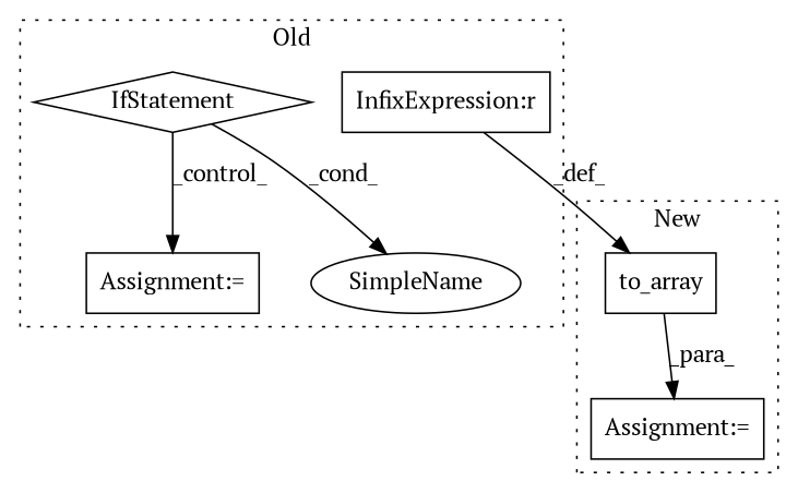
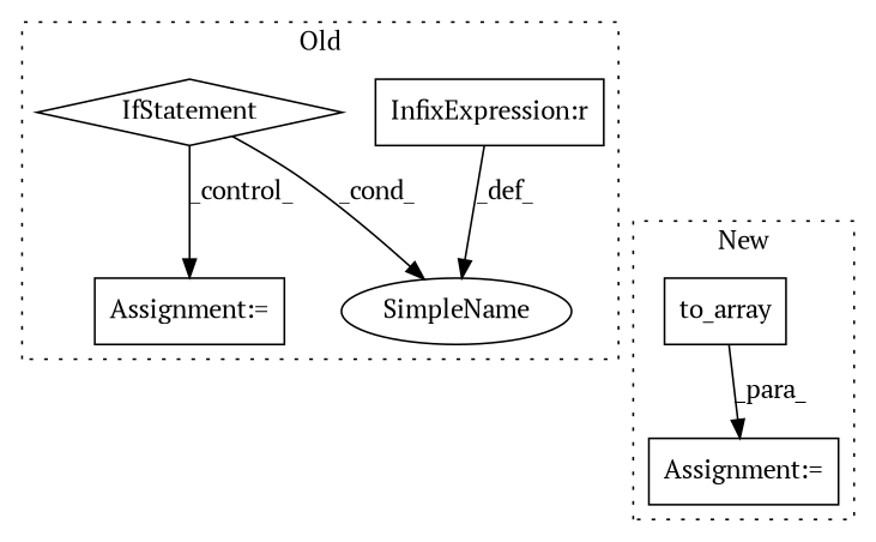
  digraph {
    fontname="PT Serif"
    node [a=7 fontname="PT Serif" l=1 shape=box]
    edge [fontname="PT Serif"]
    n1 [a=25 l="4,2" label=IfStatement s="9074,9142" shape=diamond]
    n2 [a=42 label=SimpleName shape=ellipse l=""]
    n3 [label="Assignment:=" s=9236]
    n4 [a=27 l=4 label="InfixExpression:r" s=9086]
    n5 [a=32 l="9,1" label=to_array s="9602,9632"]
    n6 [label="Assignment:=" s=9596]
    subgraph cluster_1 {
      label=Old
      style=dotted
      n1
      n2
      n3
      n4
    }
    subgraph cluster_2 {
      label=New
      style=dotted
      n5
      n6
    }
    n1 -> n2 [label=_cond_]
    n1 -> n3 [label=_control_]
-   n4 -> n5 [label=_def_]
+   n4 -> n2 [label=_def_]
    n5 -> n6 [label=_para_]
  }
